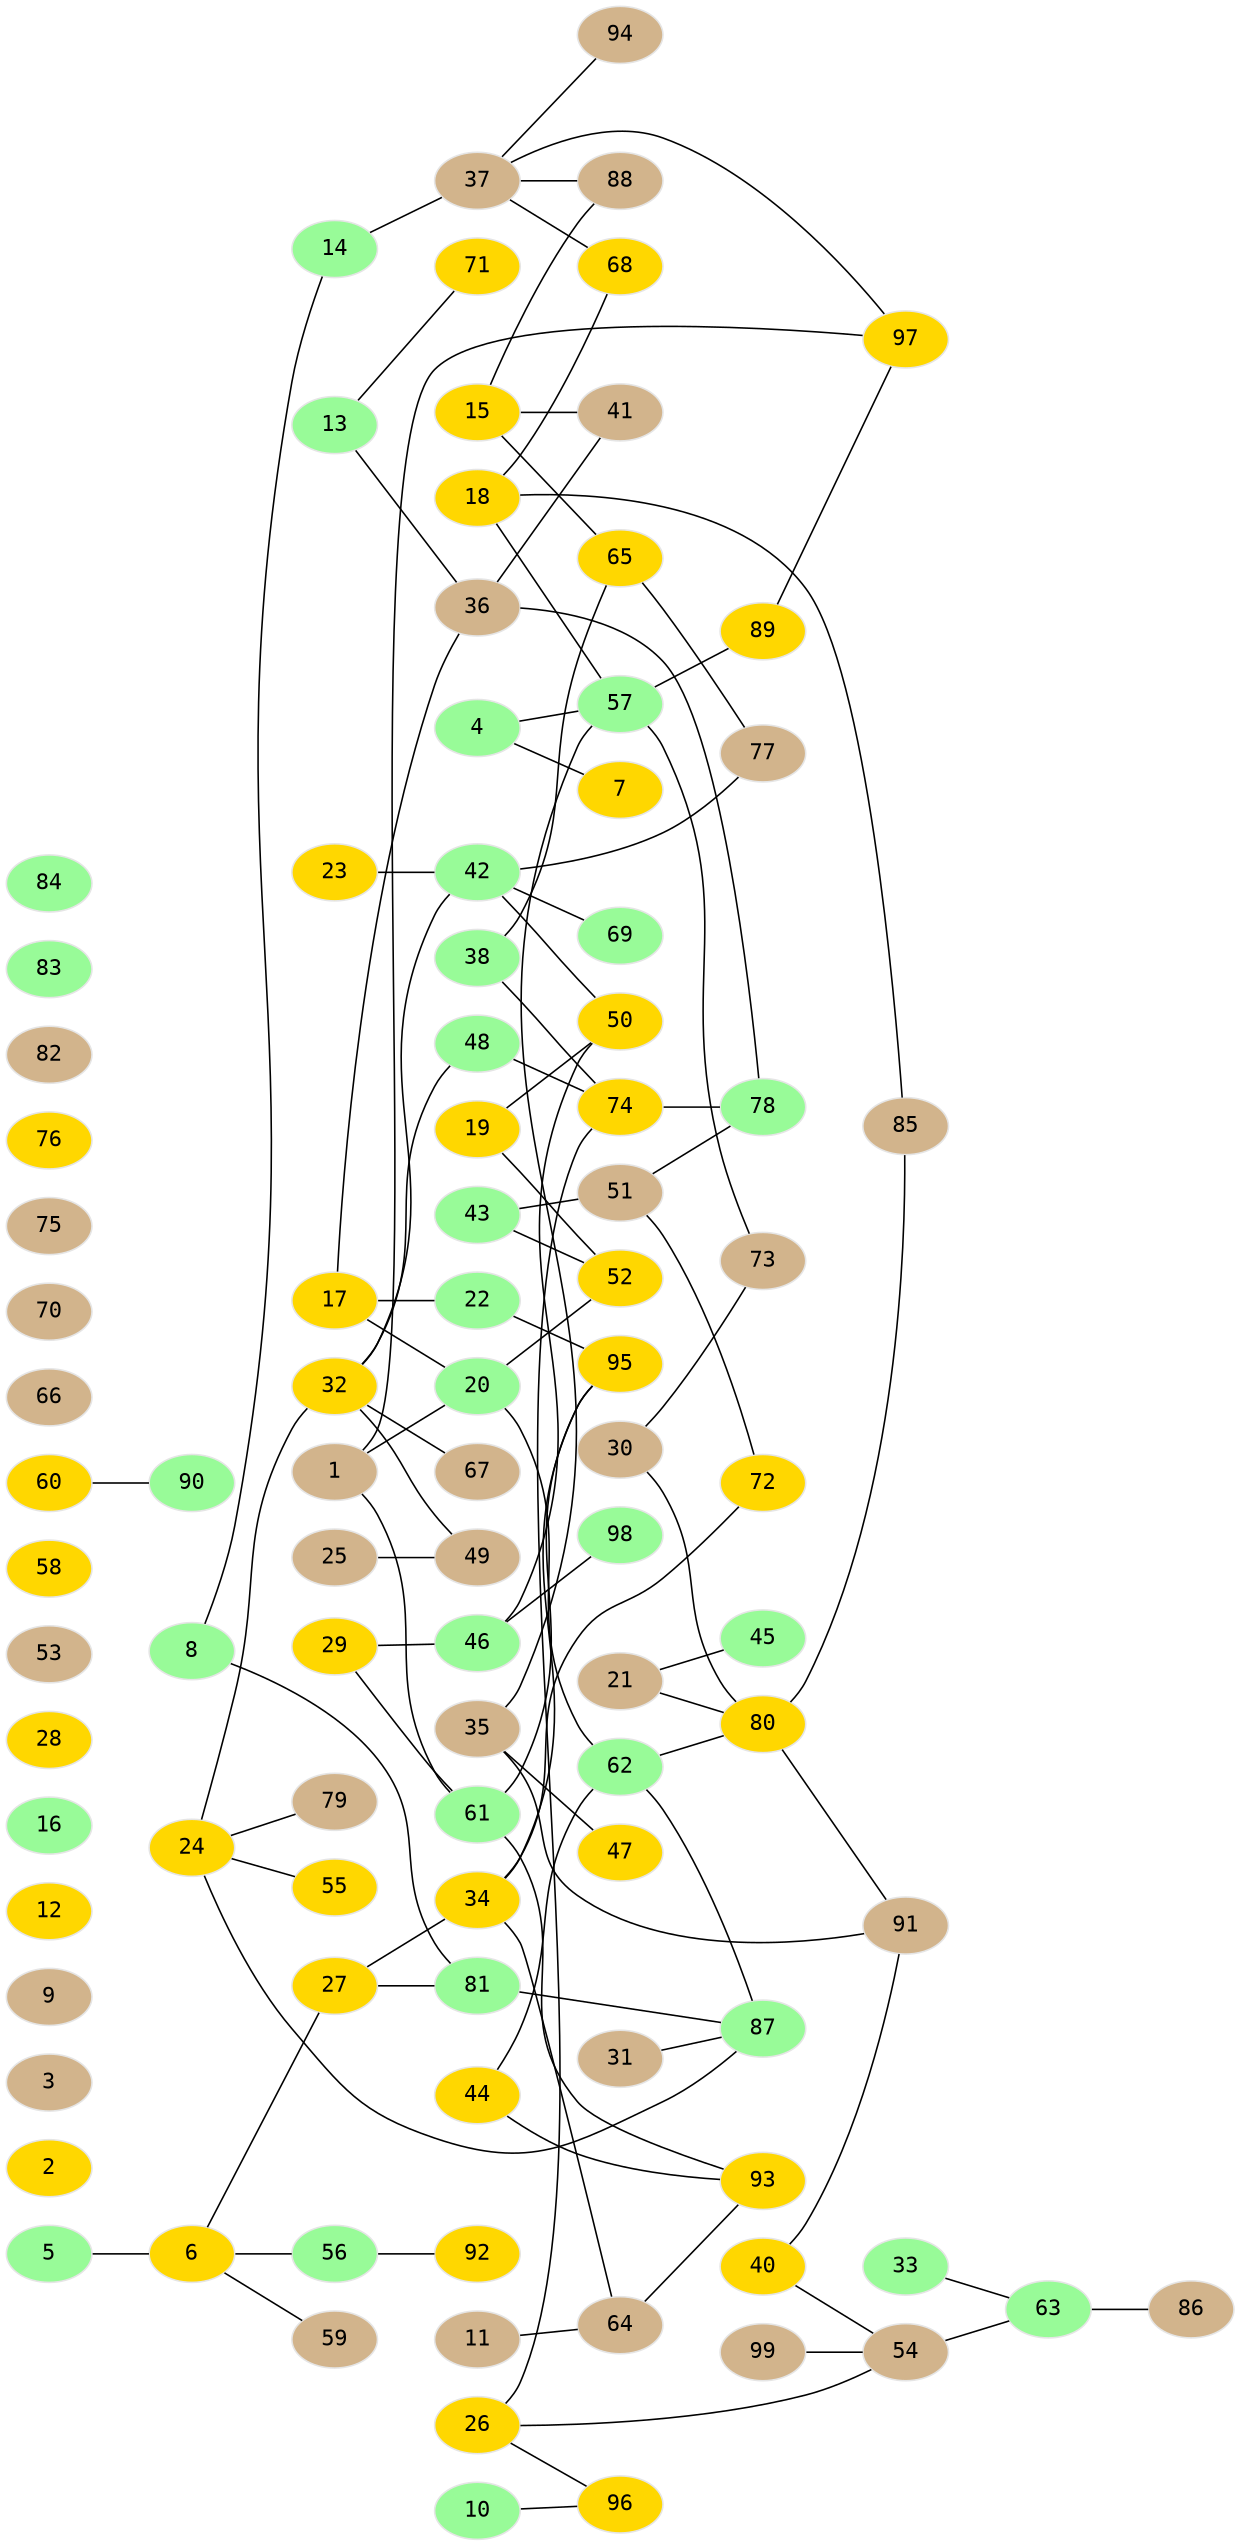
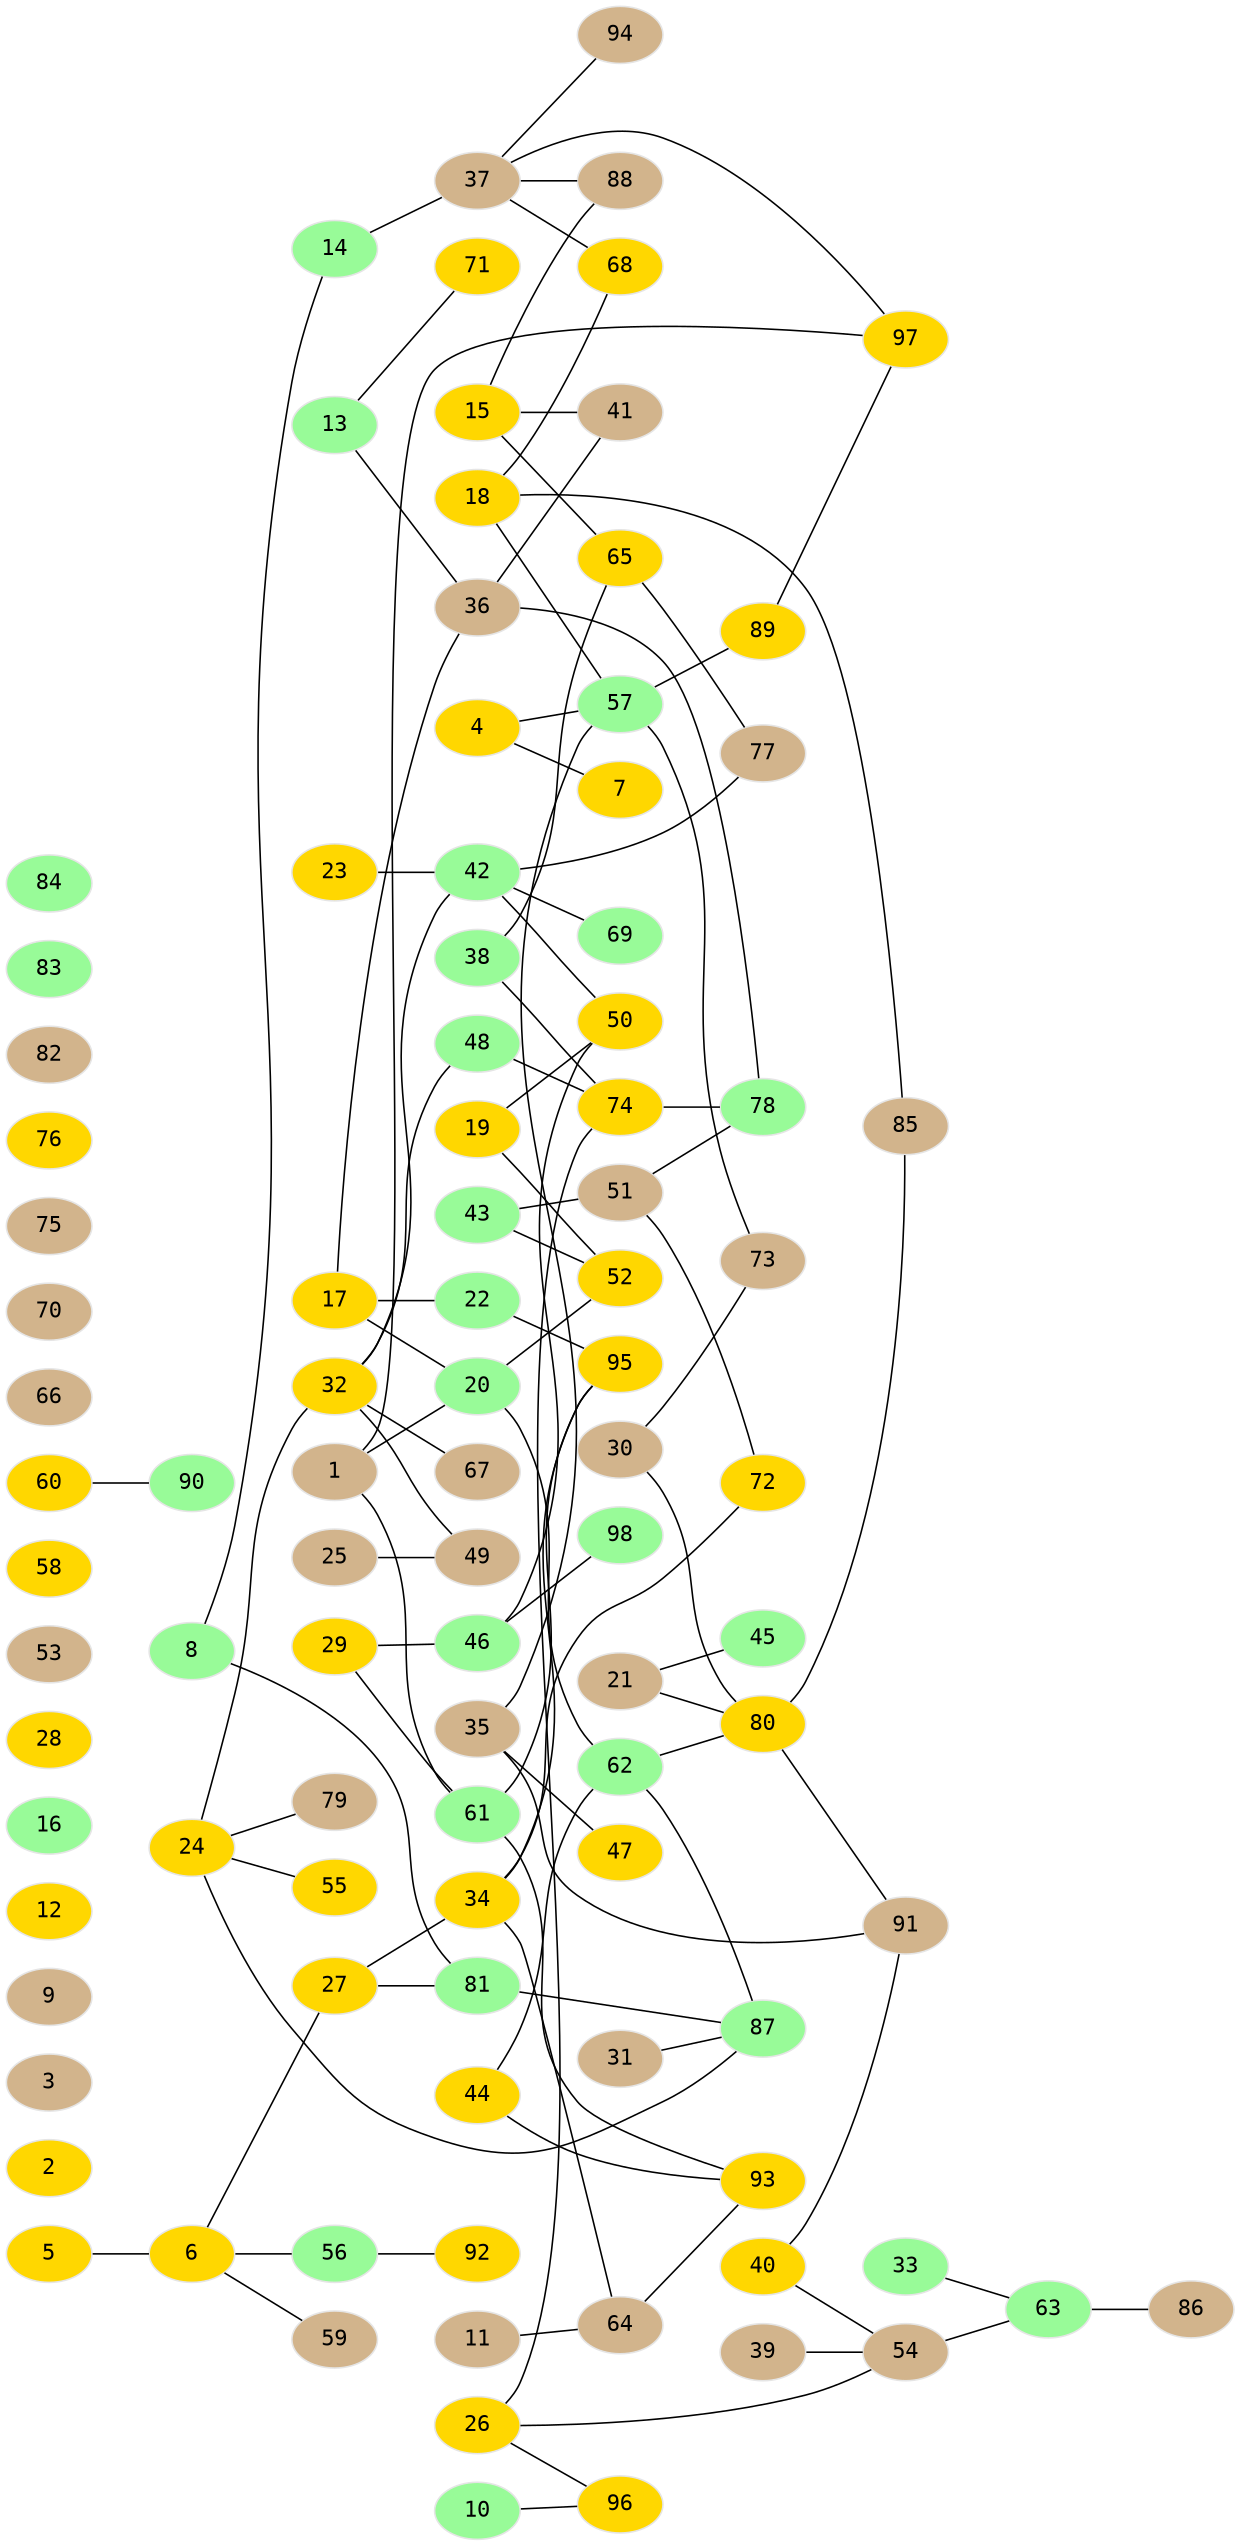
  graph {
    fontname="DejaVu Sans Mono"
    rankdir=LR
    node [color=gray90 fillcolor=gold fontname="DejaVu Sans Mono" style=filled]
    edge [fontname="DejaVu Sans Mono"]
    1 [fillcolor=tan]
    20 [fillcolor=palegreen]
    61 [fillcolor=palegreen]
    97
    52
    62 [fillcolor=palegreen]
    95
    93
    2
    3 [fillcolor=tan]
-   4 [fillcolor=palegreen]
+   4
    7
    57 [fillcolor=palegreen]
    73 [fillcolor=tan]
    89
-   5 [fillcolor=palegreen]
+   5
    6
    27
    56 [fillcolor=palegreen]
    59 [fillcolor=tan]
    81 [fillcolor=palegreen]
    34
    92
    8 [fillcolor=palegreen]
    14 [fillcolor=palegreen]
    37 [fillcolor=tan]
    87 [fillcolor=palegreen]
    9 [fillcolor=tan]
    10 [fillcolor=palegreen]
    96
    11 [fillcolor=tan]
    64 [fillcolor=tan]
    12
    13 [fillcolor=palegreen]
    36 [fillcolor=tan]
    71
    41 [fillcolor=tan]
    78 [fillcolor=palegreen]
    88 [fillcolor=tan]
    68
    94 [fillcolor=tan]
    15
    65
    77 [fillcolor=tan]
    16 [fillcolor=palegreen]
    17
    22 [fillcolor=palegreen]
    18
    85 [fillcolor=tan]
    19
    50
    80
    21 [fillcolor=tan]
    45 [fillcolor=palegreen]
    91 [fillcolor=tan]
    42 [fillcolor=palegreen]
    23
    69 [fillcolor=palegreen]
    24
    32
    55
    79 [fillcolor=tan]
    49 [fillcolor=tan]
    48 [fillcolor=palegreen]
    67 [fillcolor=tan]
    25 [fillcolor=tan]
    26
    54 [fillcolor=tan]
    74
    63 [fillcolor=palegreen]
    72
    28
    29
    46 [fillcolor=palegreen]
    98 [fillcolor=palegreen]
    30 [fillcolor=tan]
    31 [fillcolor=tan]
    33 [fillcolor=palegreen]
    86 [fillcolor=tan]
    35 [fillcolor=tan]
    47
    38 [fillcolor=palegreen]
-   39 [fillcolor=tan label=99]
+   39 [fillcolor=tan]
    40
    43 [fillcolor=palegreen]
    51 [fillcolor=tan]
    44
    53 [fillcolor=tan]
    58
    90 [fillcolor=palegreen]
    60
    66 [fillcolor=tan]
    70 [fillcolor=tan]
    75 [fillcolor=tan]
    76
    82 [fillcolor=tan]
    83 [fillcolor=palegreen]
    84 [fillcolor=palegreen]
    1 -- 20
    1 -- 61
    1 -- 97
    20 -- 52
    20 -- 62
    61 -- 95
    61 -- 93
    62 -- 87
    62 -- 80
    4 -- 7
    4 -- 57
    57 -- 73
    57 -- 89
    89 -- 97
    5 -- 6
    6 -- 27
    6 -- 56
    6 -- 59
    27 -- 81
    27 -- 34
    56 -- 92
    81 -- 87
    34 -- 95
    34 -- 64
    34 -- 72
    8 -- 81
    8 -- 14
    14 -- 37
    37 -- 97
    37 -- 88
    37 -- 68
    37 -- 94
    10 -- 96
    11 -- 64
    64 -- 93
    13 -- 36
    13 -- 71
    36 -- 41
    36 -- 78
    15 -- 41
    15 -- 88
    15 -- 65
    65 -- 77
    17 -- 20
    17 -- 36
    17 -- 22
    22 -- 95
    18 -- 57
    18 -- 68
    18 -- 85
    19 -- 52
    19 -- 50
    80 -- 85
    80 -- 91
    21 -- 80
    21 -- 45
    42 -- 77
    42 -- 50
    42 -- 69
    23 -- 42
    24 -- 87
    24 -- 32
    24 -- 55
    24 -- 79
    32 -- 42
    32 -- 49
    32 -- 48
    32 -- 67
    48 -- 74
    25 -- 49
    26 -- 96
    26 -- 54
    26 -- 74
    54 -- 63
    74 -- 78
    63 -- 86
    29 -- 61
    29 -- 46
    46 -- 50
    46 -- 98
    30 -- 73
    30 -- 80
    31 -- 87
    33 -- 63
    35 -- 57
    35 -- 91
    35 -- 47
    38 -- 65
    38 -- 74
    39 -- 54
    40 -- 91
    40 -- 54
    43 -- 52
    43 -- 51
    51 -- 78
    51 -- 72
    44 -- 62
    44 -- 93
    60 -- 90
  }
